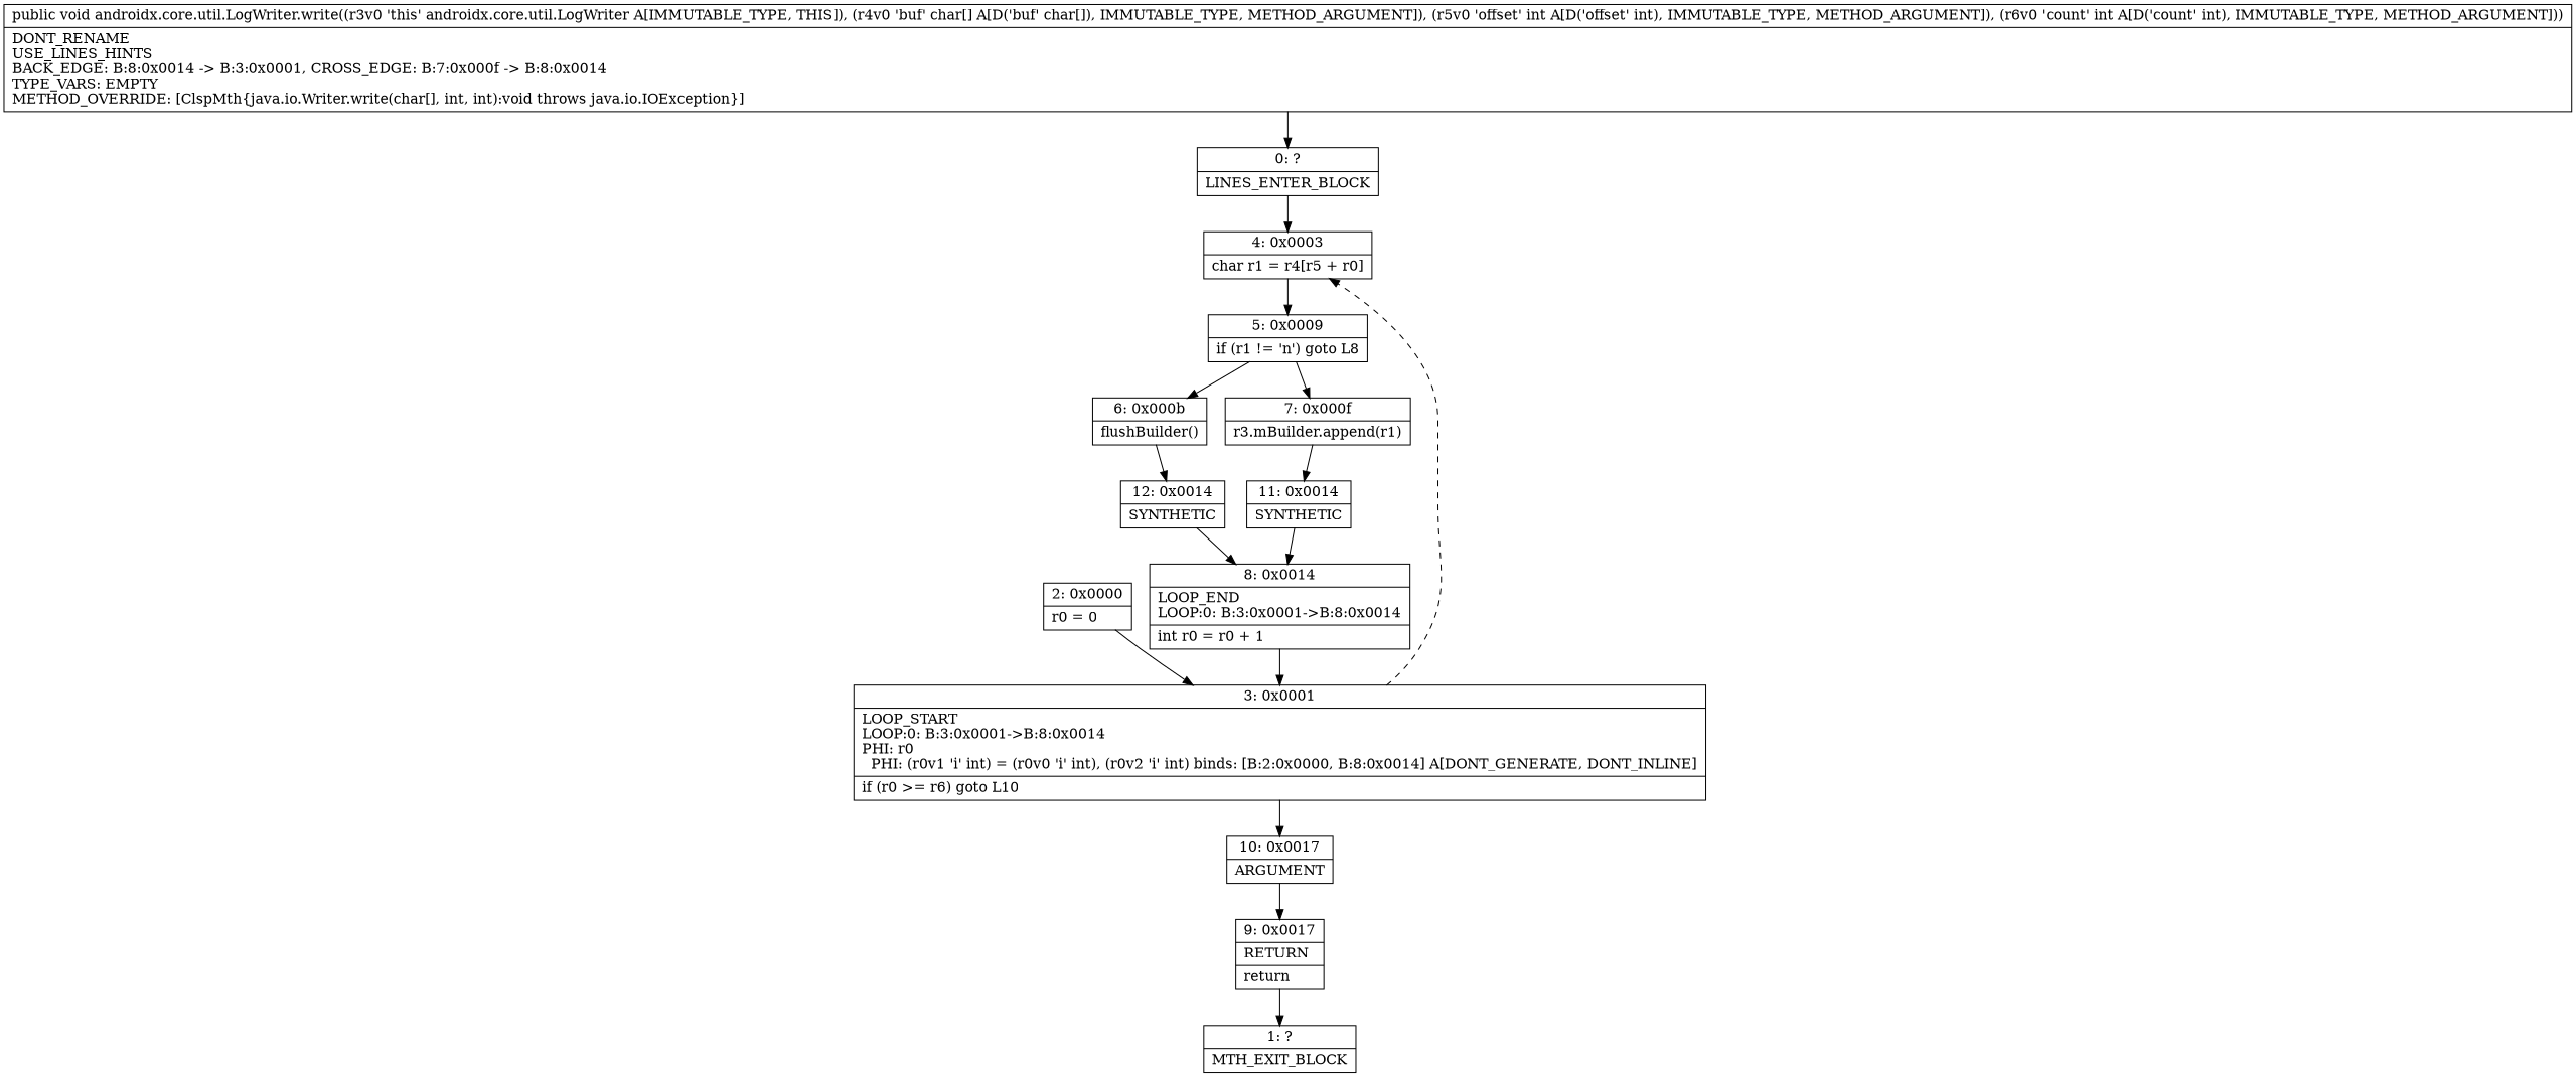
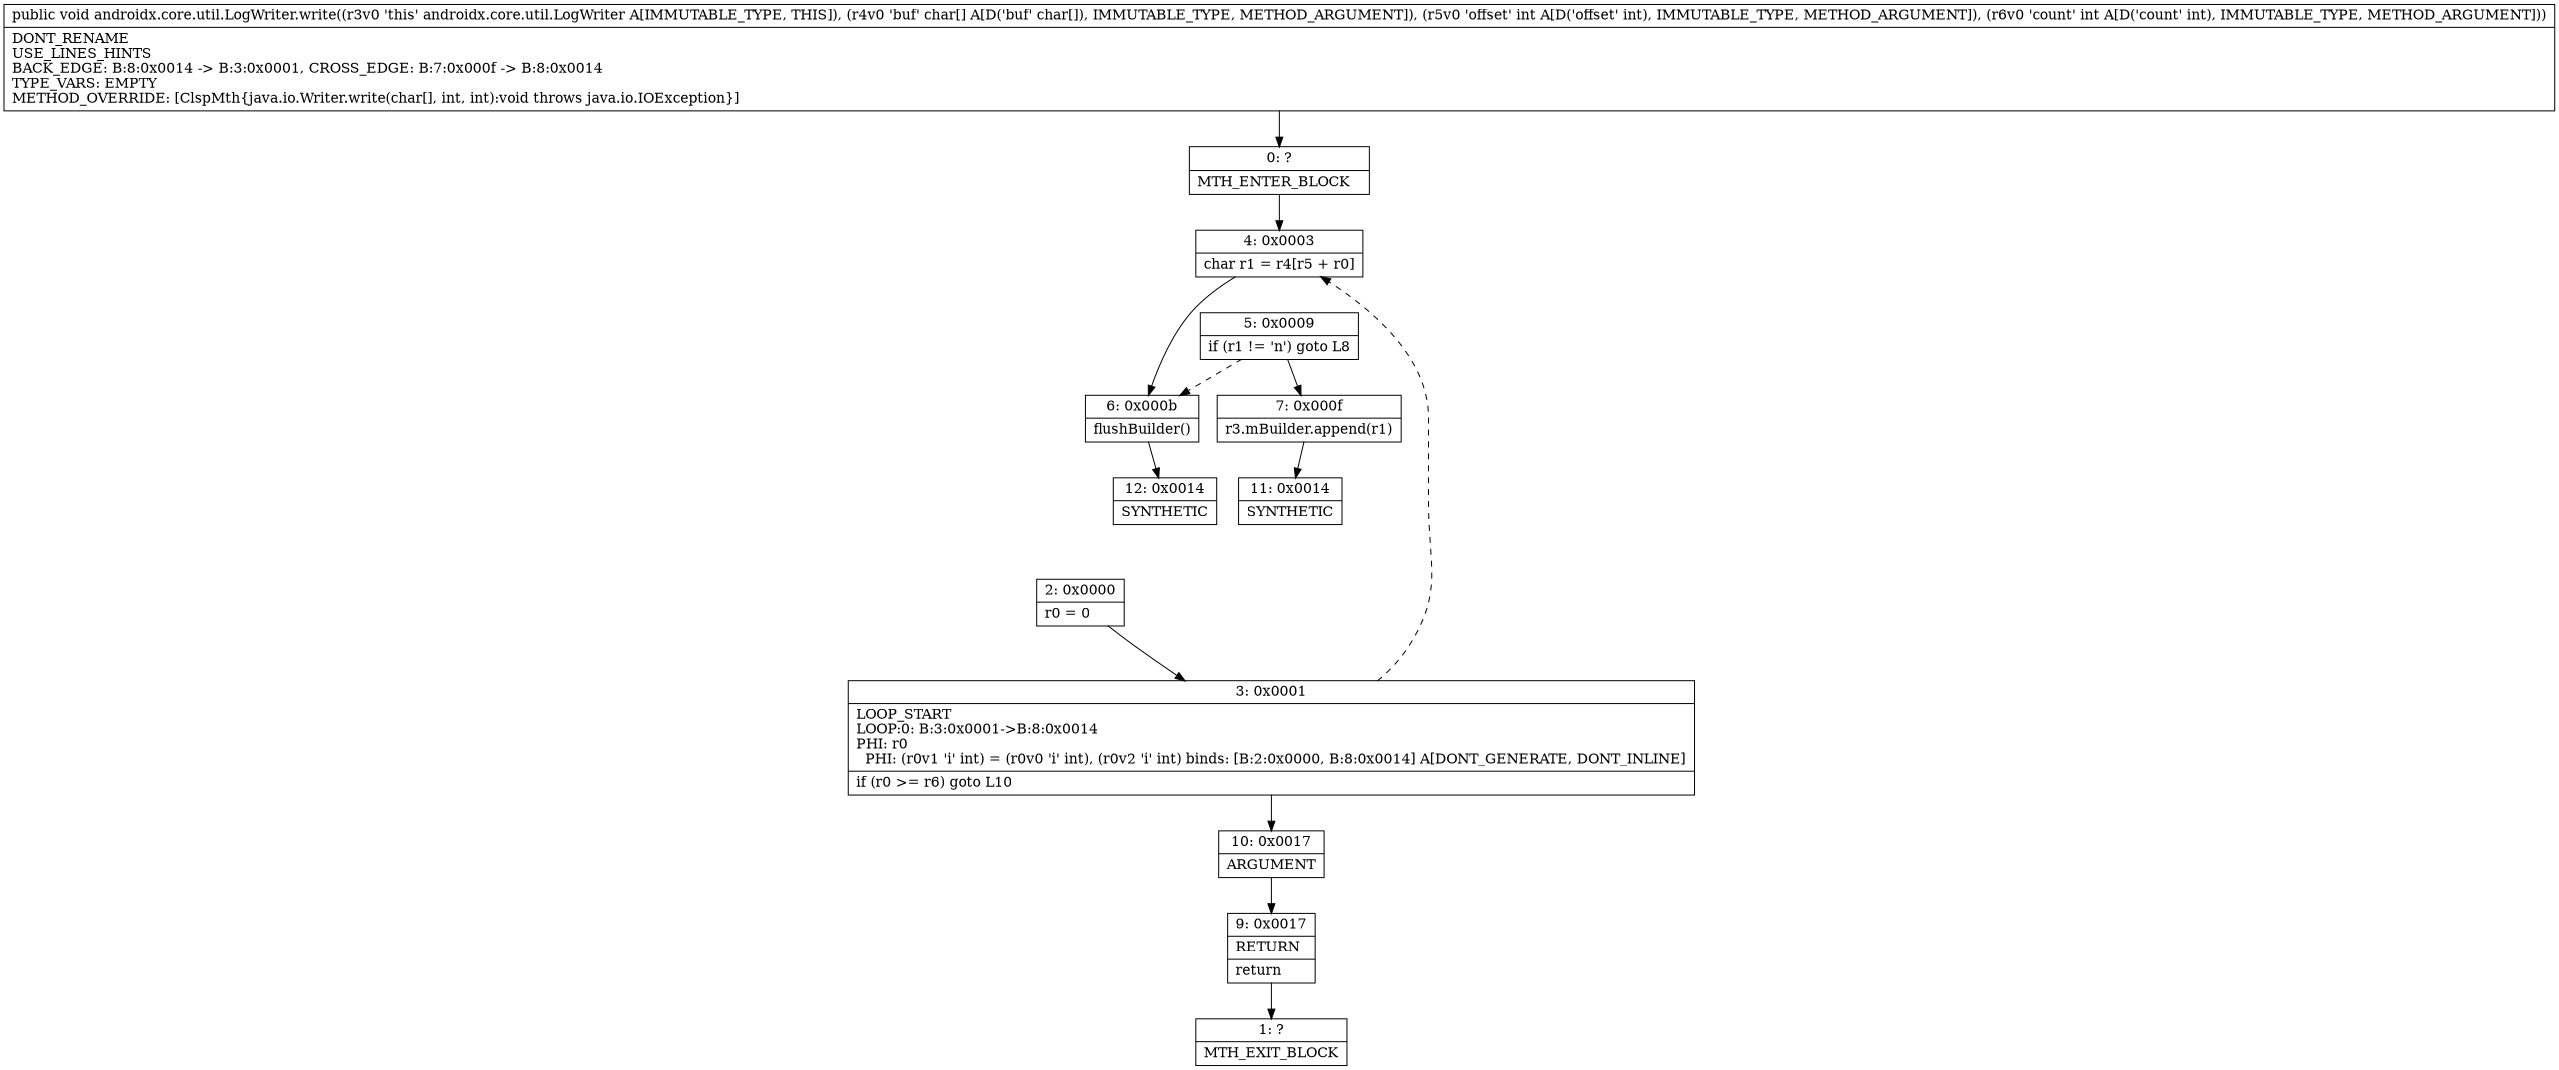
  digraph {
    node [shape=record]
-   n1 [label="{0\:\ ?|LINES_ENTER_BLOCK\l}"]
+   n1 [label="{0\:\ ?|MTH_ENTER_BLOCK\l}"]
    n2 [label="{4\:\ 0x0003|char r1 = r4[r5 + r0]\l}"]
    n3 [label="{2\:\ 0x0000|r0 = 0\l}"]
    n4 [label="{3\:\ 0x0001|LOOP_START\lLOOP:0: B:3:0x0001\-\>B:8:0x0014\lPHI: r0 \l  PHI: (r0v1 'i' int) = (r0v0 'i' int), (r0v2 'i' int) binds: [B:2:0x0000, B:8:0x0014] A[DONT_GENERATE, DONT_INLINE]\l|if (r0 \>= r6) goto L10\l}"]
    n5 [label="{10\:\ 0x0017|ARGUMENT\l}"]
    n6 [label="{5\:\ 0x0009|if (r1 != 'n') goto L8\l}"]
    n7 [label="{9\:\ 0x0017|RETURN\l|return\l}"]
    n8 [label="{6\:\ 0x000b|flushBuilder()\l}"]
    n9 [label="{7\:\ 0x000f|r3.mBuilder.append(r1)\l}"]
    n10 [label="{12\:\ 0x0014|SYNTHETIC\l}"]
    n11 [label="{11\:\ 0x0014|SYNTHETIC\l}"]
-   n12 [label="{8\:\ 0x0014|LOOP_END\lLOOP:0: B:3:0x0001\-\>B:8:0x0014\l|int r0 = r0 + 1\l}"]
    n13 [label="{1\:\ ?|MTH_EXIT_BLOCK\l}"]
    n14 [label="{public void androidx.core.util.LogWriter.write((r3v0 'this' androidx.core.util.LogWriter A[IMMUTABLE_TYPE, THIS]), (r4v0 'buf' char[] A[D('buf' char[]), IMMUTABLE_TYPE, METHOD_ARGUMENT]), (r5v0 'offset' int A[D('offset' int), IMMUTABLE_TYPE, METHOD_ARGUMENT]), (r6v0 'count' int A[D('count' int), IMMUTABLE_TYPE, METHOD_ARGUMENT]))  | DONT_RENAME\lUSE_LINES_HINTS\lBACK_EDGE: B:8:0x0014 \-\> B:3:0x0001, CROSS_EDGE: B:7:0x000f \-\> B:8:0x0014\lTYPE_VARS: EMPTY\lMETHOD_OVERRIDE: [ClspMth\{java.io.Writer.write(char[], int, int):void throws java.io.IOException\}]\l}"]
    n1 -> n2
-   n2 -> n6
+   n2 -> n8
    n3 -> n4
    n4 -> n2 [style=dashed]
    n4 -> n5
    n5 -> n7
-   n6 -> n8 [style=solid]
+   n6 -> n8 [style=dashed]
    n6 -> n9
    n7 -> n13
    n8 -> n10
    n9 -> n11
-   n10 -> n12
-   n11 -> n12
-   n12 -> n4
    n14 -> n1
  }
